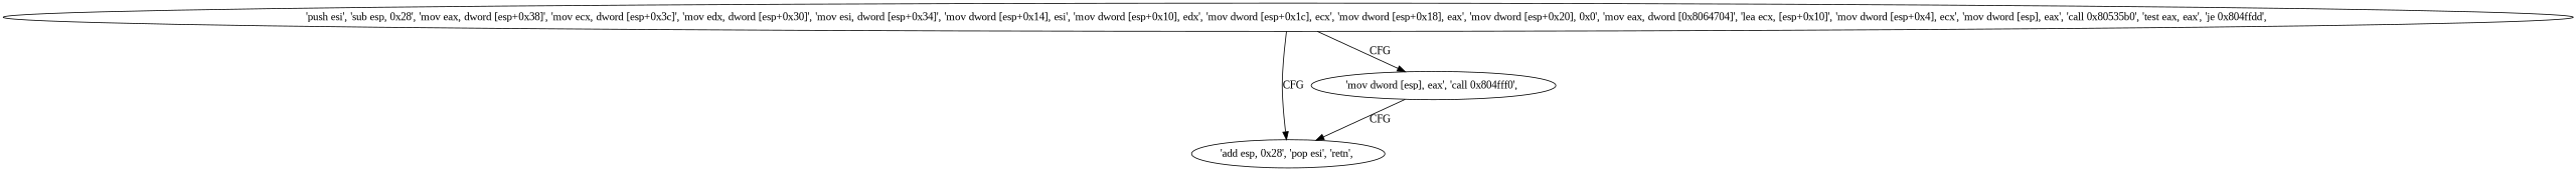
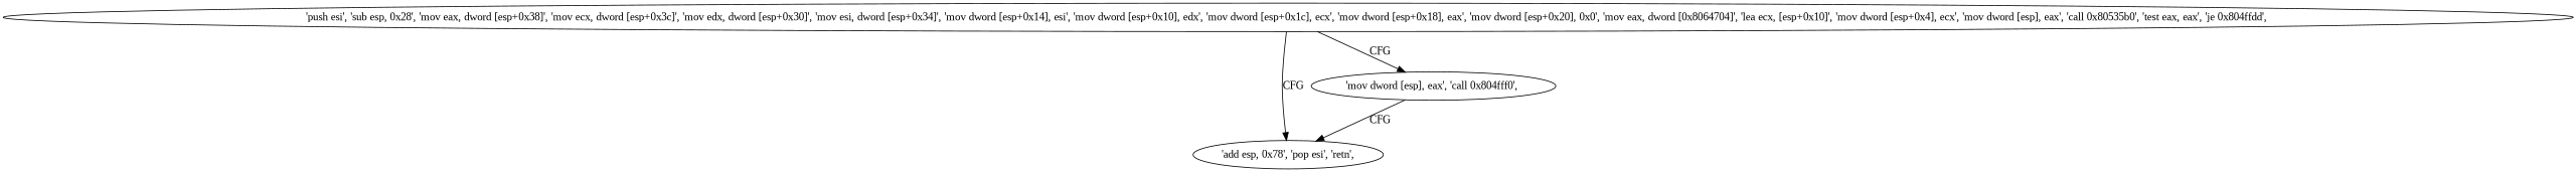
  digraph {
    fontname="Liberation Serif"
    node [fontname="Liberation Serif"]
    edge [fontname="Liberation Serif"]
    n1 [label="'push esi', 'sub esp, 0x28', 'mov eax, dword [esp+0x38]', 'mov ecx, dword [esp+0x3c]', 'mov edx, dword [esp+0x30]', 'mov esi, dword [esp+0x34]', 'mov dword [esp+0x14], esi', 'mov dword [esp+0x10], edx', 'mov dword [esp+0x1c], ecx', 'mov dword [esp+0x18], eax', 'mov dword [esp+0x20], 0x0', 'mov eax, dword [0x8064704]', 'lea ecx, [esp+0x10]', 'mov dword [esp+0x4], ecx', 'mov dword [esp], eax', 'call 0x80535b0', 'test eax, eax', 'je 0x804ffdd', "]
-   n2 [label="'add esp, 0x28', 'pop esi', 'retn', "]
+   n2 [label="'add esp, 0x78', 'pop esi', 'retn',"]
    n3 [label="'mov dword [esp], eax', 'call 0x804fff0', "]
    n1 -> n2 [label=CFG]
    n1 -> n3 [label=CFG]
    n3 -> n2 [label=CFG]
  }
